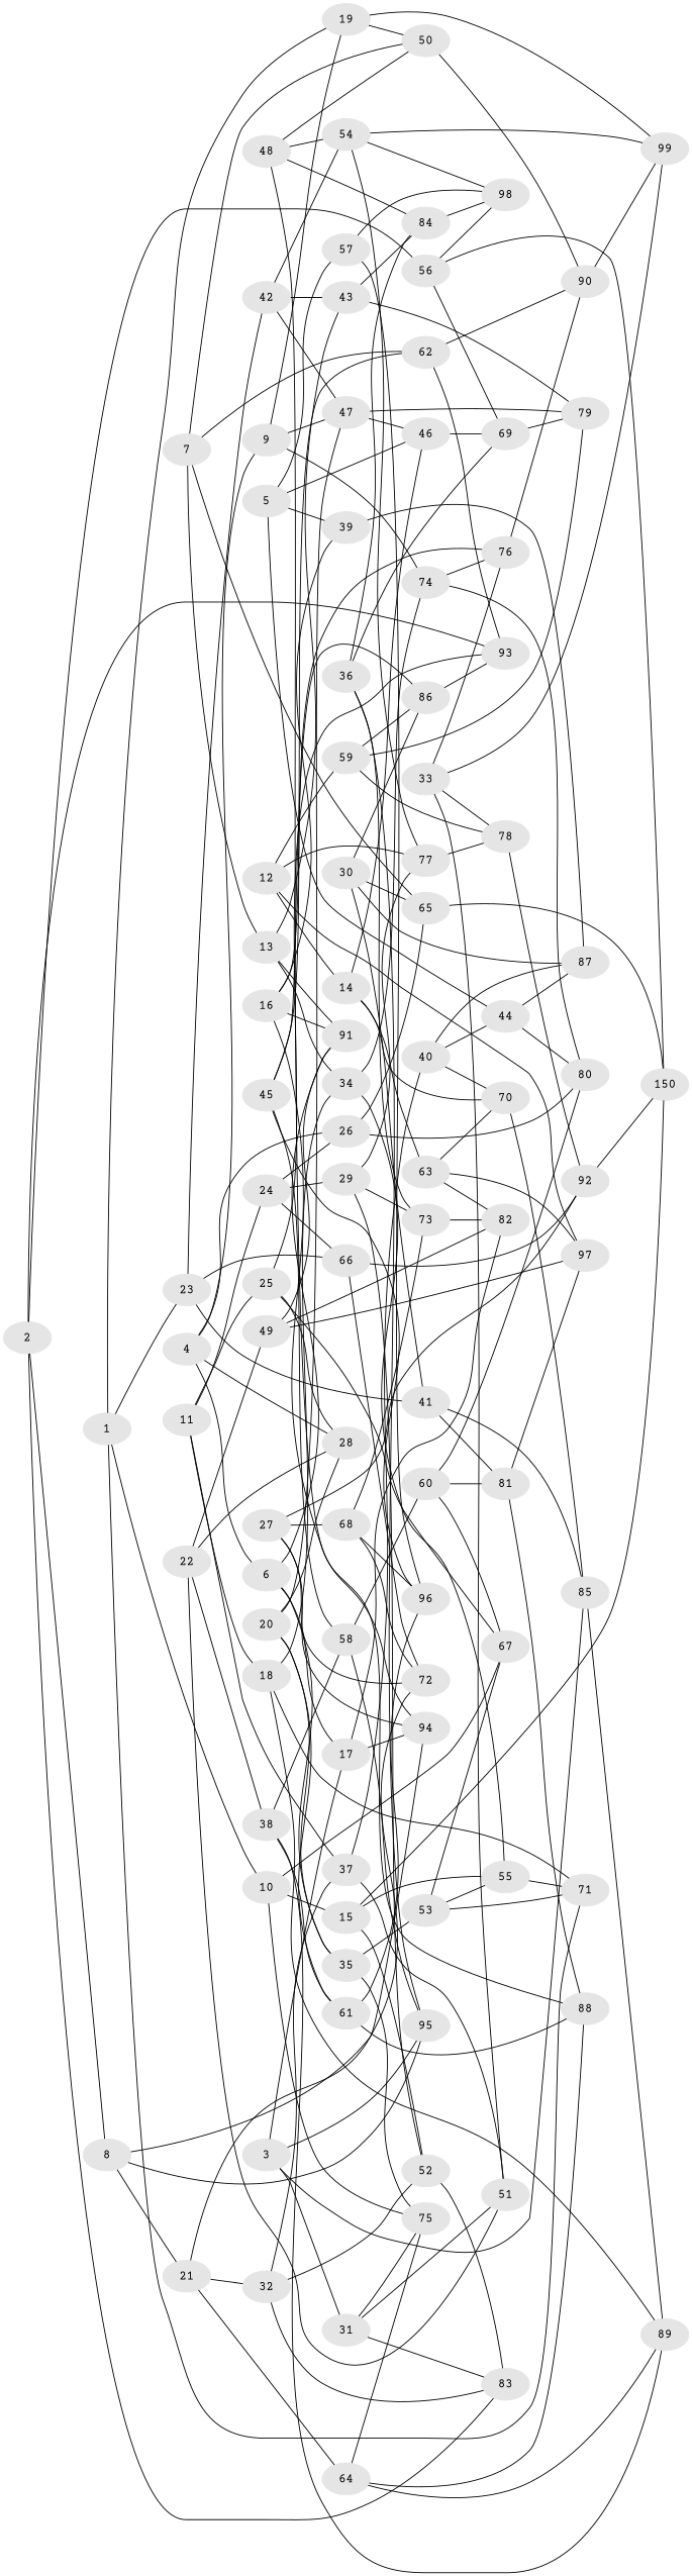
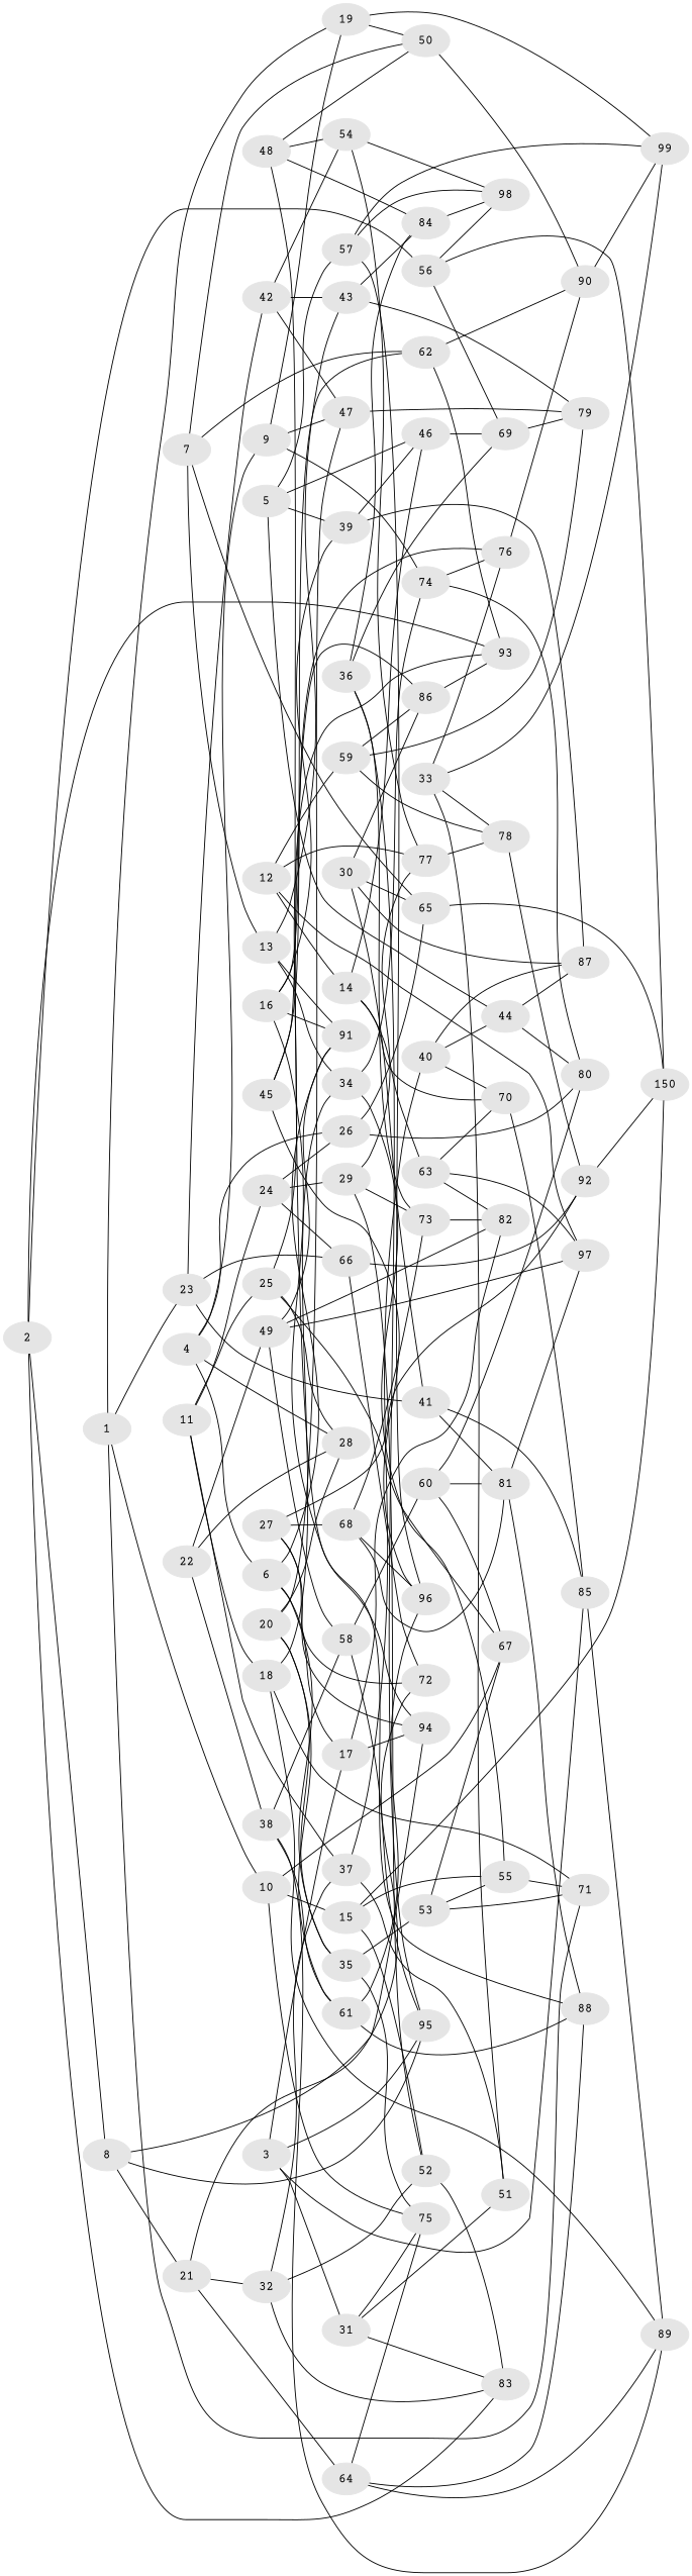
  graph {
    fontname="Courier Prime"
    rankdir=LR
    node [color=gray90 fontname="Courier Prime" style=filled]
    edge [fontname="Courier Prime"]
    1
    10
    19
    23
    71
    15
    67
    75
    50
    99
    41
    42
    66
    2
    8
    56
    83
    93
    95
    21
    94
    n22 [label=150]
    69
    98
    3
    17
    31
    85
    82
    51
    89
    4
    6
    9
    26
    28
    35
    91
    47
    74
    65
    80
    5
    39
    44
    46
    57
    87
    96
    53
    7
    13
    62
    34
    43
    90
    32
    64
    72
    79
    76
    52
    55
    11
    18
    24
    25
    37
    29
    40
    12
    14
    59
    77
    97
    63
    70
    86
    78
    84
    16
    20
    61
    88
    22
    38
    49
    58
    81
    54
    92
    73
    27
    68
    30
    33
    36
    60
    45
    48
    1 -- 10
    1 -- 19
    1 -- 23
    1 -- 71
    10 -- 15
    10 -- 67
    10 -- 75
    19 -- 50
    19 -- 99
    23 -- 41
    23 -- 42
    23 -- 66
    15 -- n22
    15 -- 52
    15 -- 55
    50 -- 90
    41 -- 85
    41 -- 81
    42 -- 47
    42 -- 43
    42 -- 54
    66 -- 72
    66 -- 92
    2 -- 8
    2 -- 56
    2 -- 83
    2 -- 93
    8 -- 95
    8 -- 21
    8 -- 94
    56 -- n22
    56 -- 69
    56 -- 98
    21 -- 32
    21 -- 64
    21 -- 72
    69 -- 79
    3 -- 95
    3 -- 17
    3 -- 31
    3 -- 85
    17 -- 94
    17 -- 82
    31 -- 75
    31 -- 83
    31 -- 51
    85 -- 89
    4 -- 6
    4 -- 9
    4 -- 26
    4 -- 28
    6 -- 17
    6 -- 35
    6 -- 91
    9 -- 19
    9 -- 47
    9 -- 74
    26 -- 65
    26 -- 80
    35 -- 75
    35 -- 53
    47 -- 79
    74 -- 80
    74 -- 76
    65 -- n22
    5 -- 39
    5 -- 44
    5 -- 46
    5 -- 57
-   47 -- 46
+   39 -- 46
    39 -- 87
    44 -- 80
    44 -- 87
    46 -- 69
-   54 -- 99
+   57 -- 99
    57 -- 98
    57 -- 96
    53 -- 71
    53 -- 67
    53 -- 55
    7 -- 50
    7 -- 65
    7 -- 13
    7 -- 62
    13 -- 91
    13 -- 34
    13 -- 43
    62 -- 93
    62 -- 90
    34 -- 74
    34 -- 55
    43 -- 79
    43 -- 84
    90 -- 99
    32 -- 83
    32 -- 52
    32 -- 37
    64 -- 75
    64 -- 89
    64 -- 88
    76 -- 90
    52 -- 83
    55 -- 71
    11 -- 18
    11 -- 24
    11 -- 25
    11 -- 37
    18 -- 71
    18 -- 89
    18 -- 34
    24 -- 66
    24 -- 26
    24 -- 29
    25 -- 67
    25 -- 93
    25 -- 28
    37 -- 51
    37 -- 40
    29 -- 52
    29 -- 77
    29 -- 73
    40 -- 44
    40 -- 87
    40 -- 70
    12 -- 14
    12 -- 59
    12 -- 77
    12 -- 97
    14 -- 46
    14 -- 63
    14 -- 70
    59 -- 79
    59 -- 86
    59 -- 78
    77 -- 78
    63 -- 82
    63 -- 97
    63 -- 70
    70 -- 85
    86 -- 93
    78 -- 92
    84 -- 98
    16 -- 94
    16 -- 91
    16 -- 39
    16 -- 62
    20 -- 28
    20 -- 35
    20 -- 47
    20 -- 61
    61 -- 96
    61 -- 88
-   22 -- 51
    22 -- 28
    22 -- 38
    22 -- 49
    38 -- 89
    38 -- 61
    38 -- 58
    49 -- 82
    49 -- 91
    49 -- 97
    58 -- 95
    58 -- 60
    81 -- 97
    81 -- 88
    54 -- 98
    54 -- 77
    92 -- n22
    73 -- 82
    27 -- 94
    27 -- 72
    27 -- 92
    27 -- 68
    68 -- 96
-   68 -- 72
+   68 -- 81
    68 -- 73
    30 -- 41
    30 -- 65
    30 -- 87
    30 -- 86
    33 -- 99
    33 -- 51
    33 -- 76
    33 -- 78
    36 -- 95
    36 -- 69
    36 -- 84
    36 -- 73
    60 -- 67
    60 -- 80
    60 -- 81
    45 -- 96
    45 -- 76
    45 -- 86
-   45 -- 58
+   49 -- 58
    48 -- 50
    48 -- 84
    48 -- 88
    48 -- 54
  }
